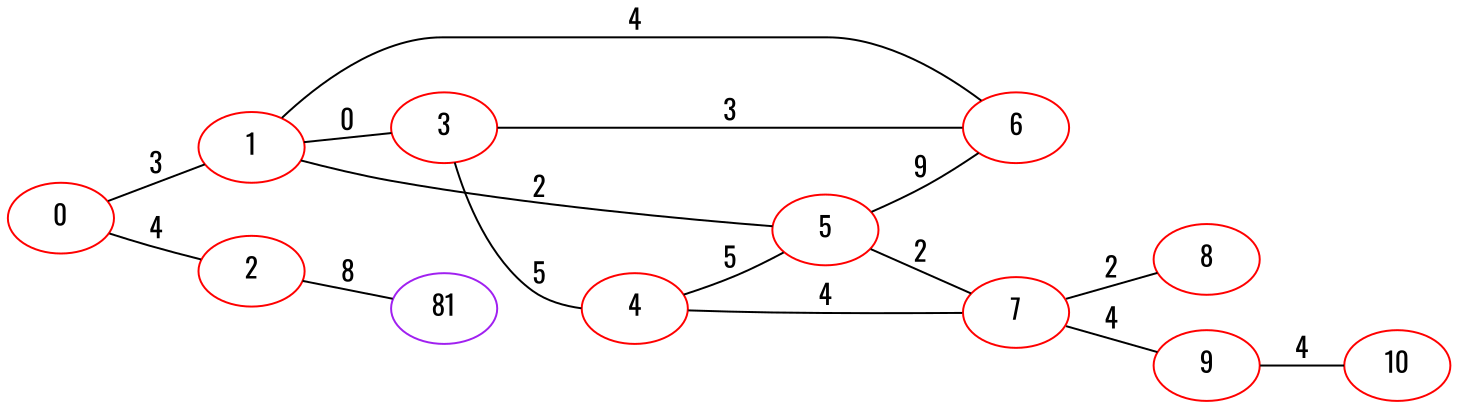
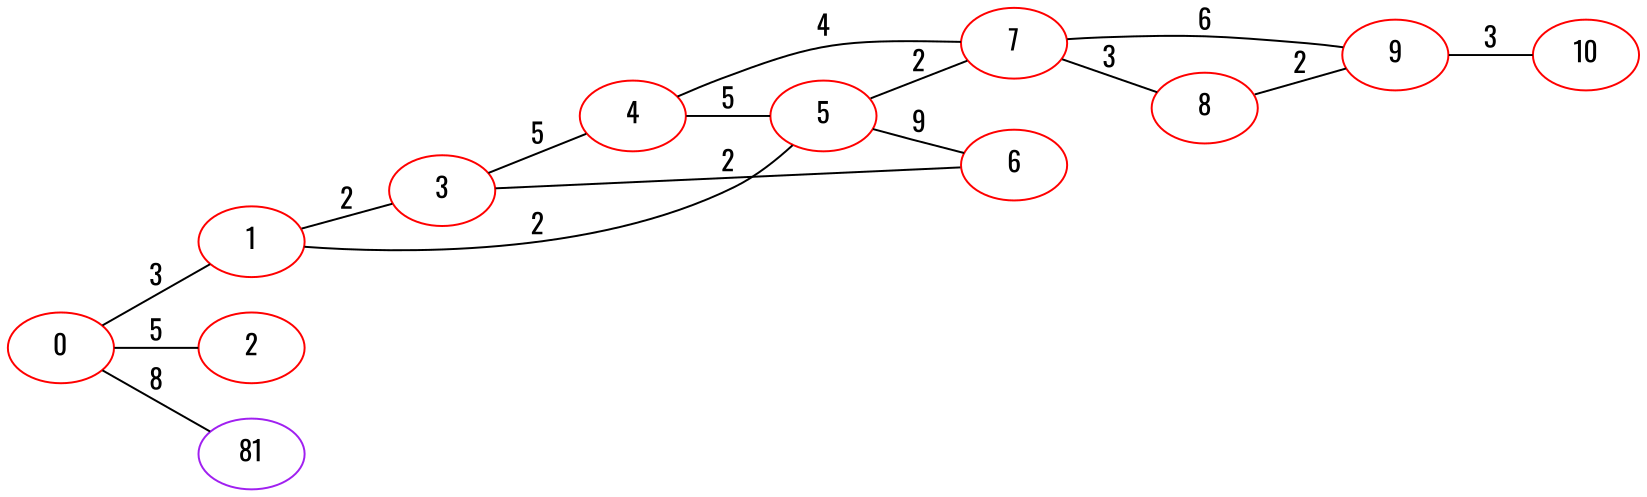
  graph {
    fontname=Oswald
    rankdir=LR
    node [color=red fontname=Oswald weight=1]
    edge [fontname=Oswald]
    0
    1
    2
    n4 [color=purple label=81 weight=4]
    3
    6
    5
    4
    7
    8
    9
    10
    0 -- 1 [label=3]
-   0 -- 2 [label=4]
-   2 -- n4 [label=8]
-   1 -- 3 [label=0]
-   1 -- 6 [label=4]
+   0 -- 2 [label=5]
+   0 -- n4 [label=8]
+   1 -- 3 [label=2]
    1 -- 5 [label=2]
-   3 -- 6 [label=3]
+   3 -- 6 [label=2]
    3 -- 4 [label=5]
    5 -- 6 [label=9]
    5 -- 7 [label=2]
    4 -- 5 [label=5]
    4 -- 7 [label=4]
-   7 -- 8 [label=2]
-   7 -- 9 [label=4]
-   9 -- 10 [label=4]
+   7 -- 8 [label=3]
+   7 -- 9 [label=6]
+   8 -- 9 [label=2]
+   9 -- 10 [label=3]
  }
